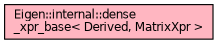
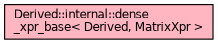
  digraph {
    rankdir=LR
-   n1 [color=black fillcolor=lightpink fontname=Helvetica fontsize=10 height=0.2 label="Eigen::internal::dense\l_xpr_base\< Derived, MatrixXpr \>" shape=box style=filled width=0.4]
+   n1 [color=black fillcolor=lightpink fontname=Helvetica fontsize=10 height=0.2 label="Derived::internal::dense\l_xpr_base\< Derived, MatrixXpr \>" shape=box style=filled width=0.4]
  }
